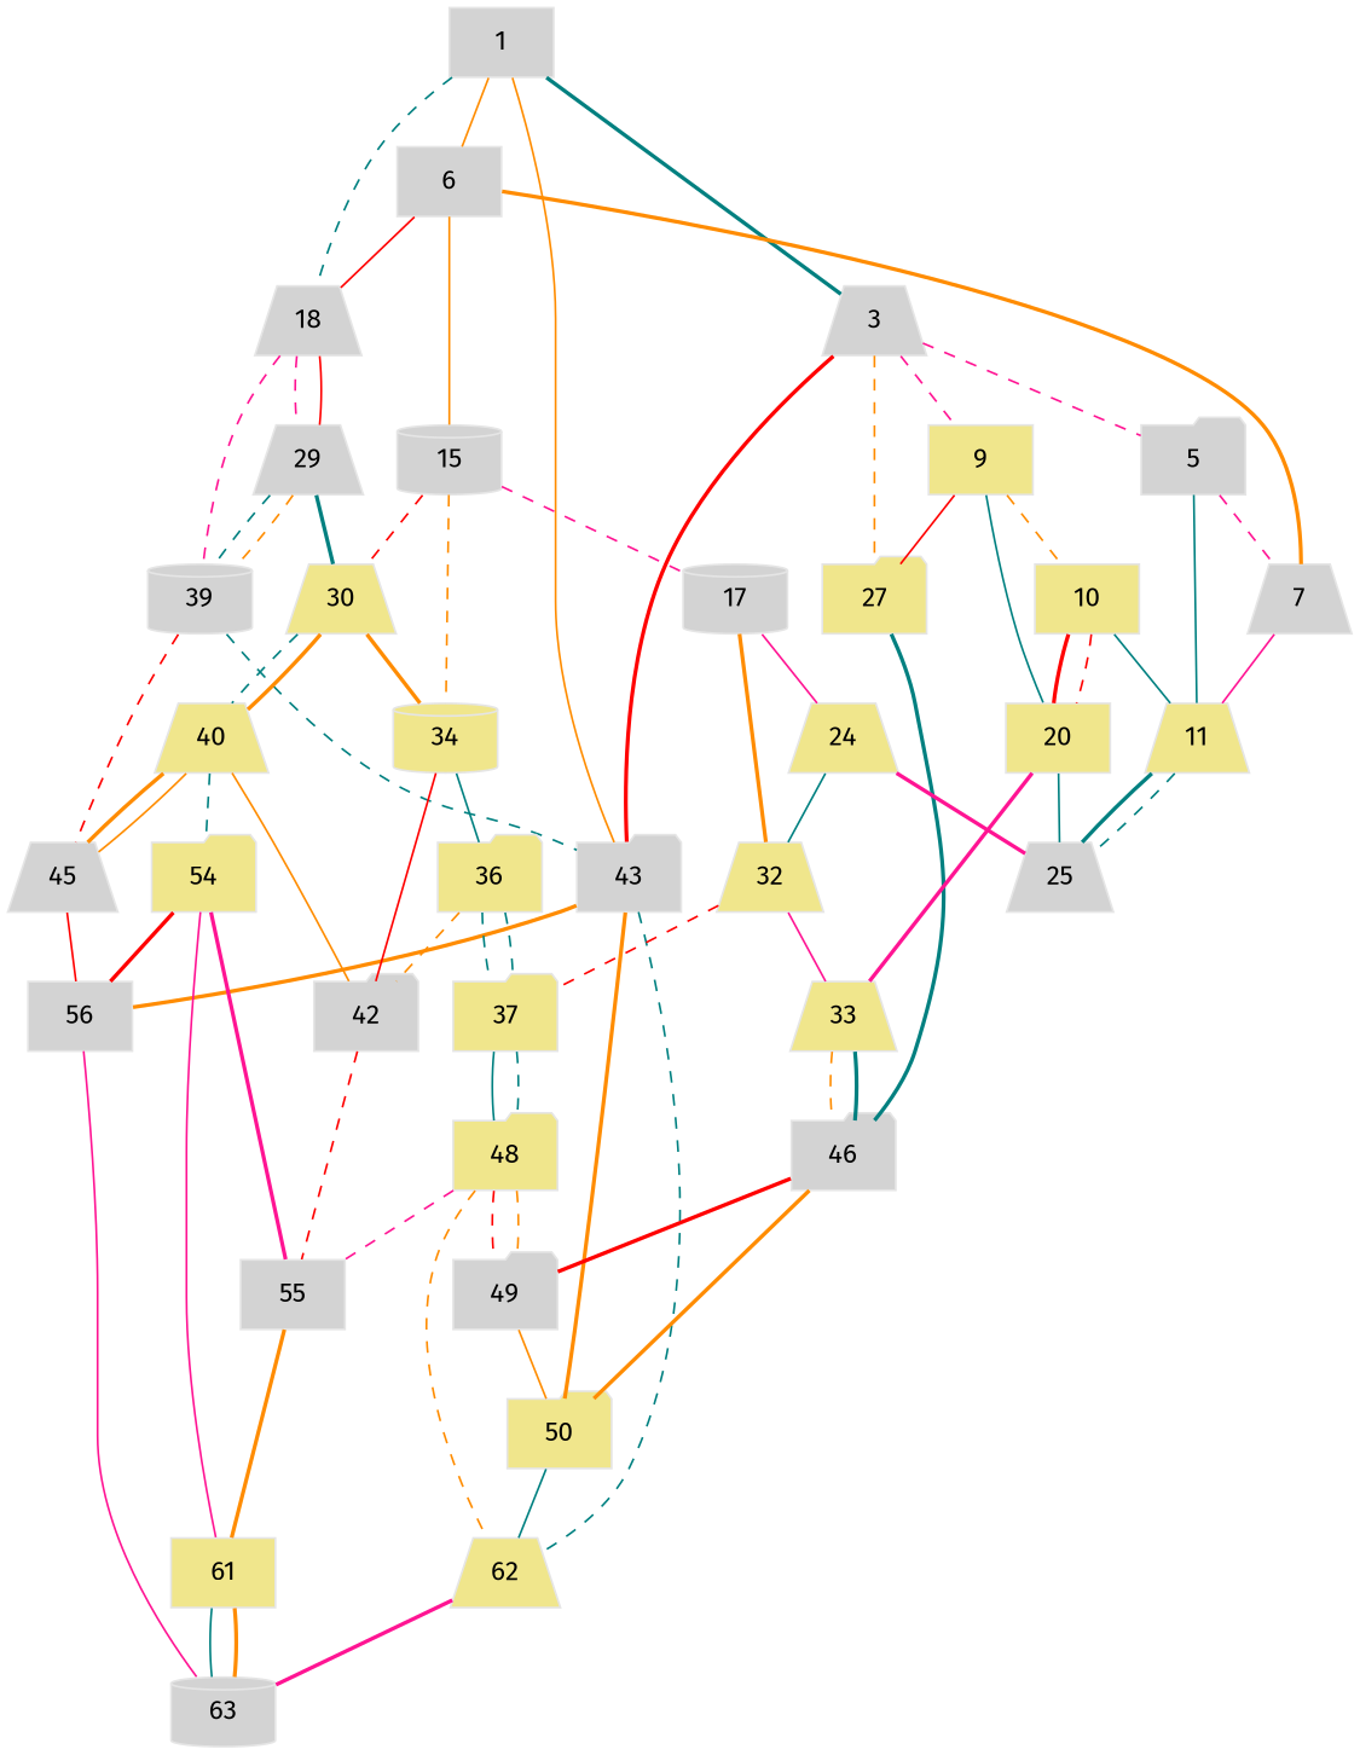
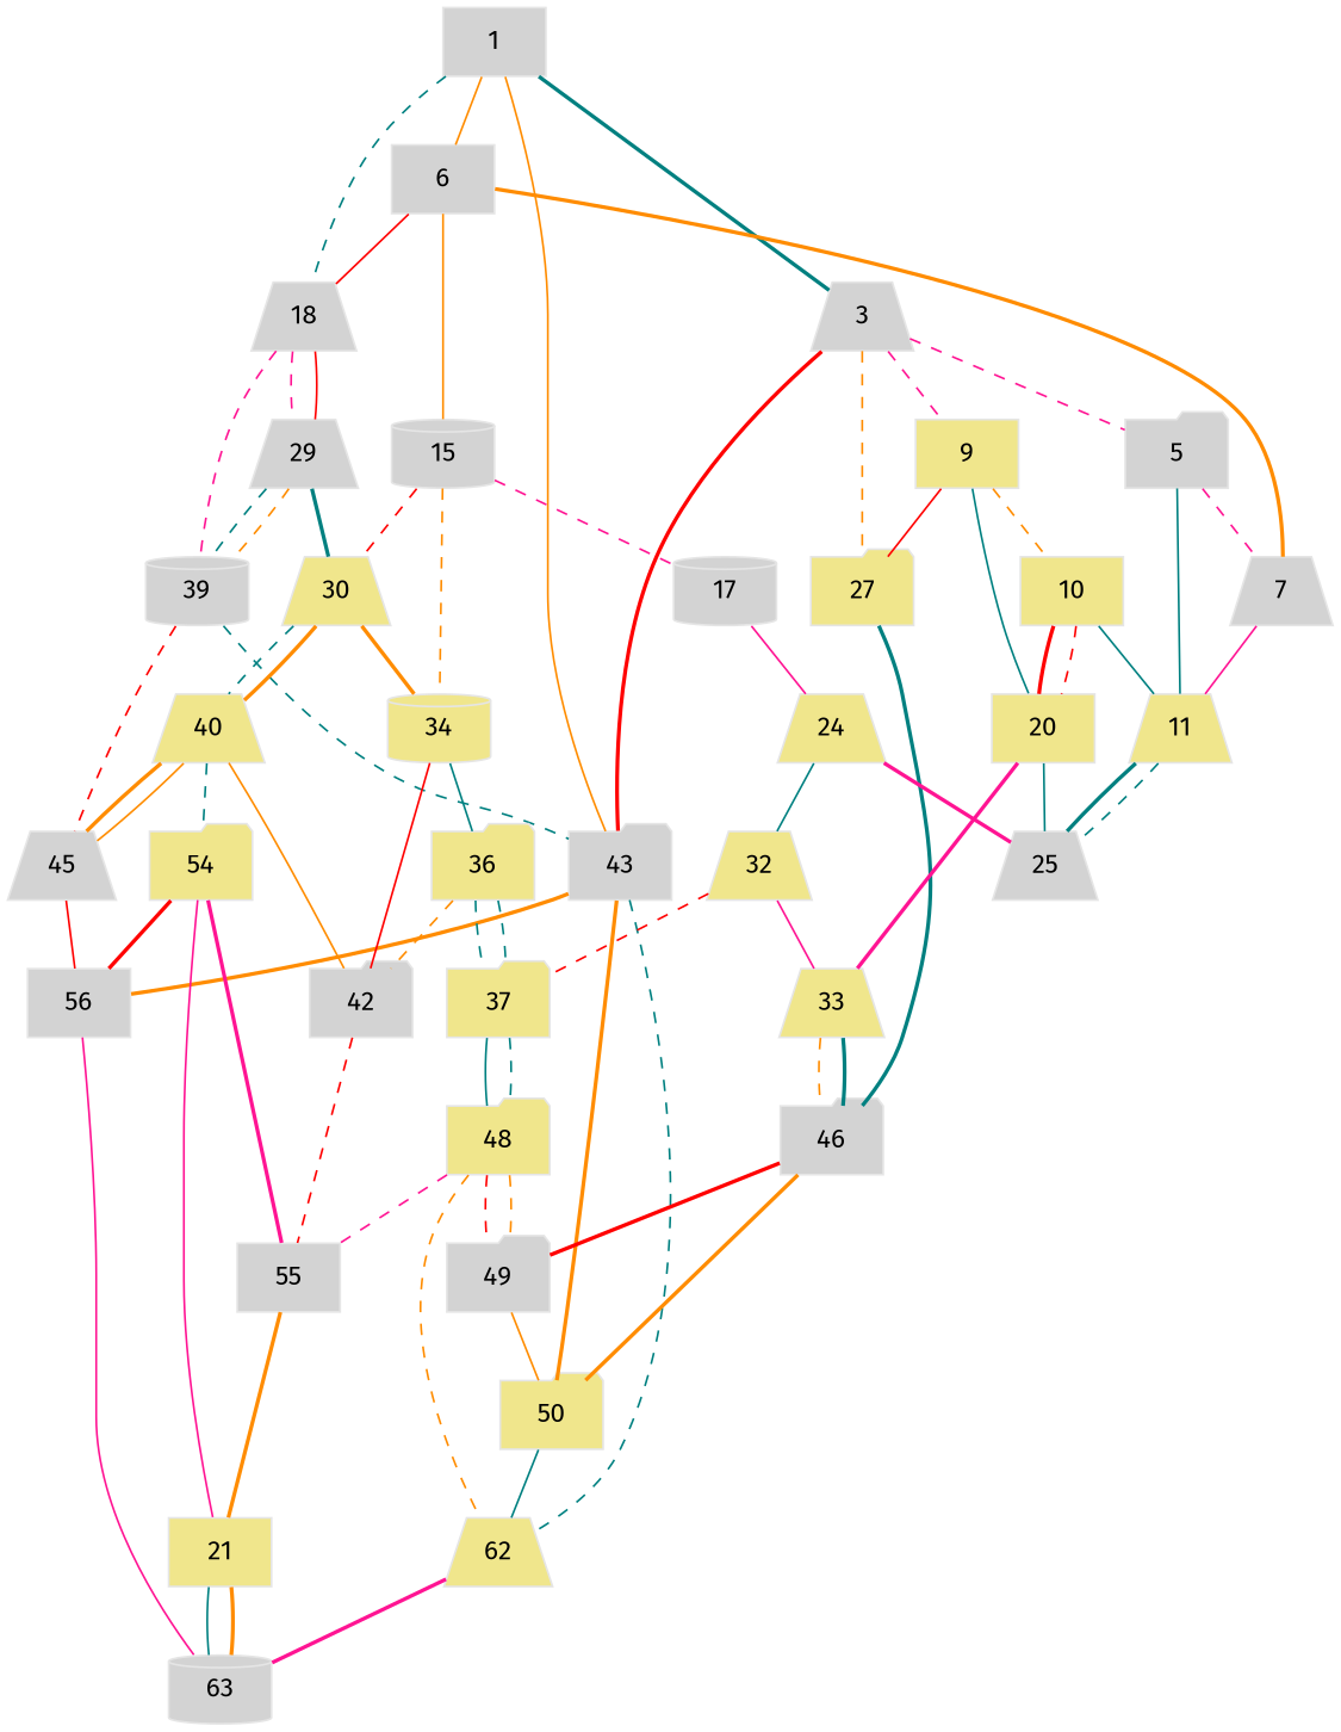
  graph {
    fontname="Fira Sans"
    node [color=gray90 fillcolor=lightgrey fontname="Fira Sans" shape=trapezium style=filled]
    edge [color=teal fontname="Fira Sans" style=dashed]
    1 [shape=box super="+2"]
    3 [super="+4"]
    6 [shape=box super="+14"]
    18 [super="+19"]
    43 [shape=folder super="+51"]
    5 [shape=folder super="+8"]
    9 [fillcolor=khaki shape=box super="+22"]
    27 [fillcolor=khaki shape=folder]
    7 [super="+13"]
    15 [shape=cylinder super="+16"]
    29
    39 [shape=cylinder super="+44"]
    50 [fillcolor=khaki shape=folder super="+52"]
    56 [shape=box super="+62"]
    n15 [fillcolor=khaki label=62 super="+64"]
    11 [fillcolor=khaki super="+12"]
    10 [fillcolor=khaki shape=box]
    20 [fillcolor=khaki shape=box super="+21"]
    46 [shape=folder super="+47"]
    25 [super="+26"]
    17 [shape=cylinder super="+23"]
    30 [fillcolor=khaki super="+31"]
    34 [fillcolor=khaki shape=cylinder super="+35"]
    24 [fillcolor=khaki super="+28"]
    32 [fillcolor=khaki super="+38"]
    33 [fillcolor=khaki]
    40 [fillcolor=khaki super="+41"]
    36 [fillcolor=khaki shape=folder]
    42 [shape=folder super="+53"]
    37 [fillcolor=khaki shape=folder]
    45
    49 [shape=folder]
    54 [fillcolor=khaki shape=folder super="+57"]
    48 [fillcolor=khaki shape=folder super="+59"]
    55 [shape=box super="+58"]
-   61 [fillcolor=khaki shape=box]
+   61 [fillcolor=khaki shape=box label=21]
    63 [shape=cylinder]
    1 -- 3 [style=bold]
    1 -- 6 [color=darkorange style=solid]
    1 -- 18
    1 -- 43 [color=darkorange style=solid]
    3 -- 43 [color=red style=bold]
    3 -- 5 [color=deeppink]
    3 -- 9 [color=deeppink]
    3 -- 27 [color=darkorange]
    6 -- 18 [color=red style=solid]
    6 -- 7 [color=darkorange style=bold]
    6 -- 15 [color=darkorange style=solid]
    18 -- 29 [color=deeppink]
    18 -- 29 [color=red style=solid]
    18 -- 39 [color=deeppink]
    43 -- 50 [color=darkorange style=bold]
    43 -- 56 [color=darkorange style=bold]
    43 -- n15
    5 -- 7 [color=deeppink]
    5 -- 11 [style=solid]
    9 -- 27 [color=red style=solid]
    9 -- 10 [color=darkorange]
    9 -- 20 [style=solid]
    27 -- 46 [style=bold]
    7 -- 11 [color=deeppink style=solid]
    15 -- 17 [color=deeppink]
    15 -- 30 [color=red]
    15 -- 34 [color=darkorange]
    29 -- 39
    29 -- 39 [color=darkorange]
    29 -- 30 [style=bold]
    39 -- 43
    39 -- 45 [color=red]
    50 -- n15 [style=solid]
    56 -- 63 [color=deeppink style=solid]
    n15 -- 63 [color=deeppink style=bold]
    11 -- 25 [style=bold]
    11 -- 25
    10 -- 11 [style=solid]
    10 -- 20 [color=red style=bold]
    10 -- 20 [color=red]
    20 -- 25 [style=solid]
    20 -- 33 [color=deeppink style=bold]
    46 -- 50 [color=darkorange style=bold]
    46 -- 49 [color=red style=bold]
    17 -- 24 [color=deeppink style=solid]
-   17 -- 32 [color=darkorange style=bold]
    30 -- 34 [color=darkorange style=bold]
    30 -- 40
    30 -- 40 [color=darkorange style=bold]
    34 -- 36 [style=solid]
    34 -- 42 [color=red style=solid]
    24 -- 25 [color=deeppink style=bold weight=2]
    24 -- 32 [style=solid]
    32 -- 33 [color=deeppink style=solid]
    32 -- 37 [color=red]
    33 -- 46 [color=darkorange]
    33 -- 46 [style=bold]
    40 -- 42 [color=darkorange style=solid]
    40 -- 45 [color=darkorange style=bold]
    40 -- 45 [color=darkorange style=solid]
    40 -- 54
    36 -- 42 [color=darkorange]
    36 -- 37
    36 -- 37
    42 -- 55 [color=red]
    37 -- 48 [style=solid]
    37 -- 48
    45 -- 56 [color=red style=solid]
    49 -- 50 [color=darkorange style=solid]
    54 -- 56 [color=red style=bold]
    54 -- 55 [color=deeppink style=bold]
    54 -- 61 [color=deeppink style=solid]
    48 -- n15 [color=darkorange]
    48 -- 49 [color=red]
    48 -- 49 [color=darkorange]
    48 -- 55 [color=deeppink]
    55 -- 61 [color=darkorange style=bold]
    61 -- 63 [style=solid]
    61 -- 63 [color=darkorange style=bold]
  }
